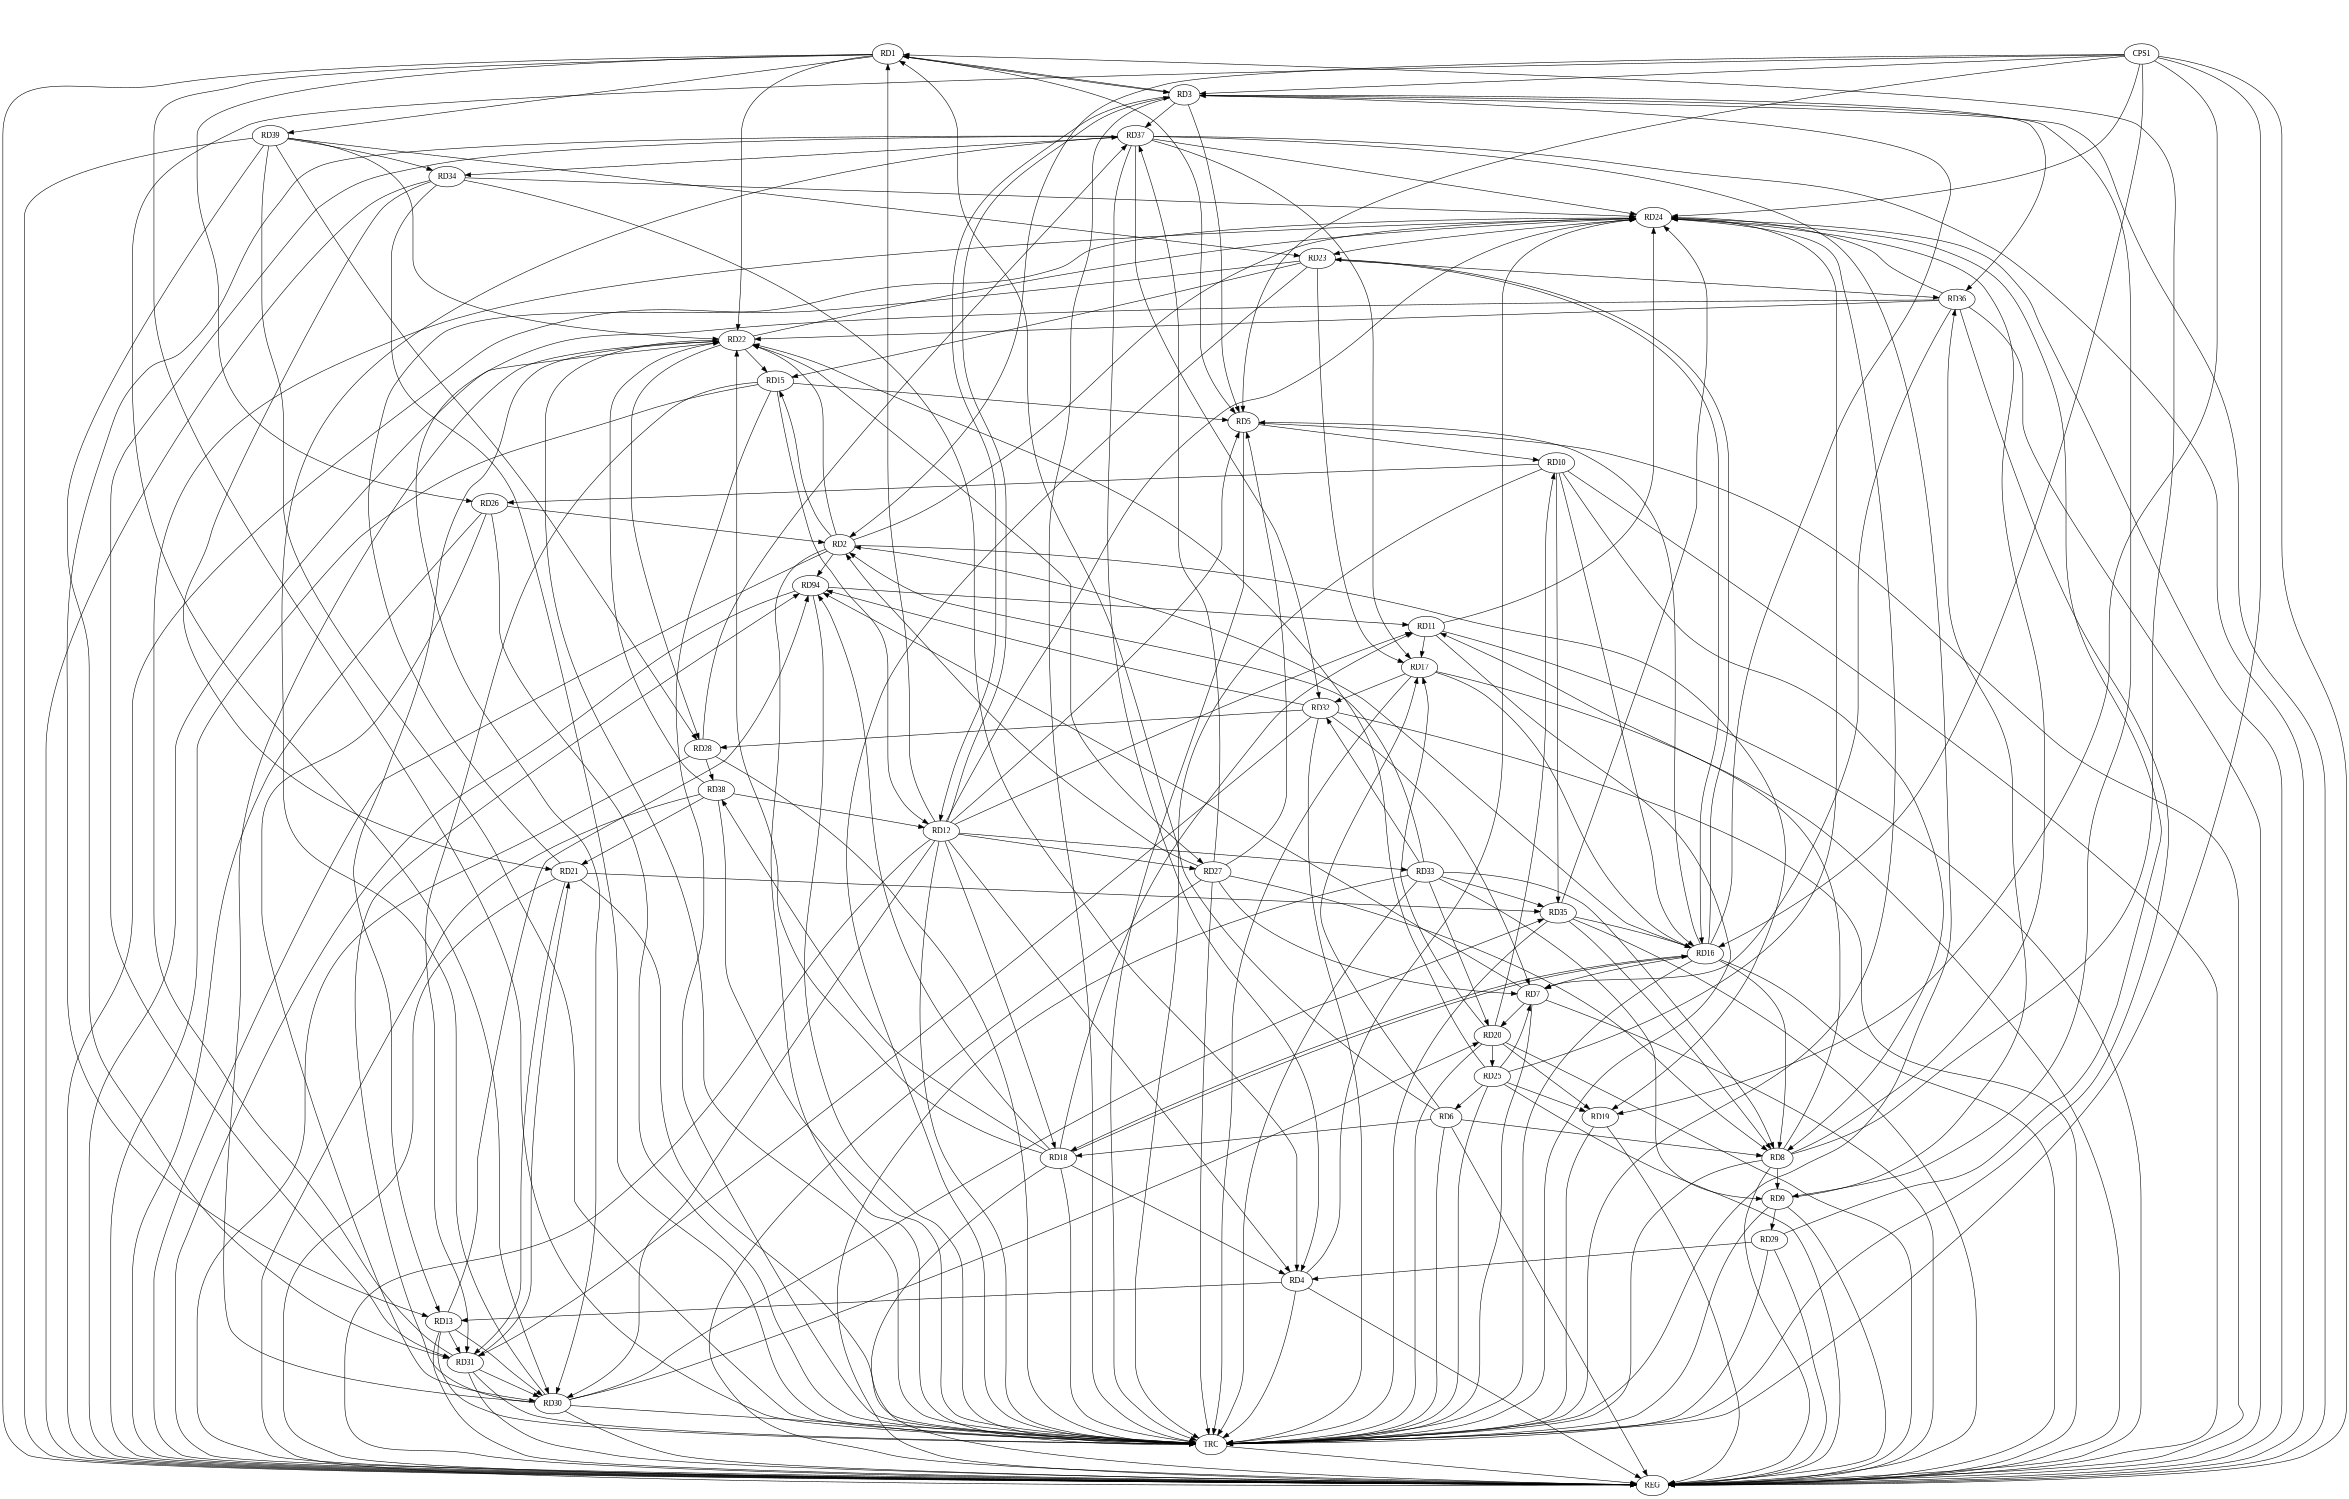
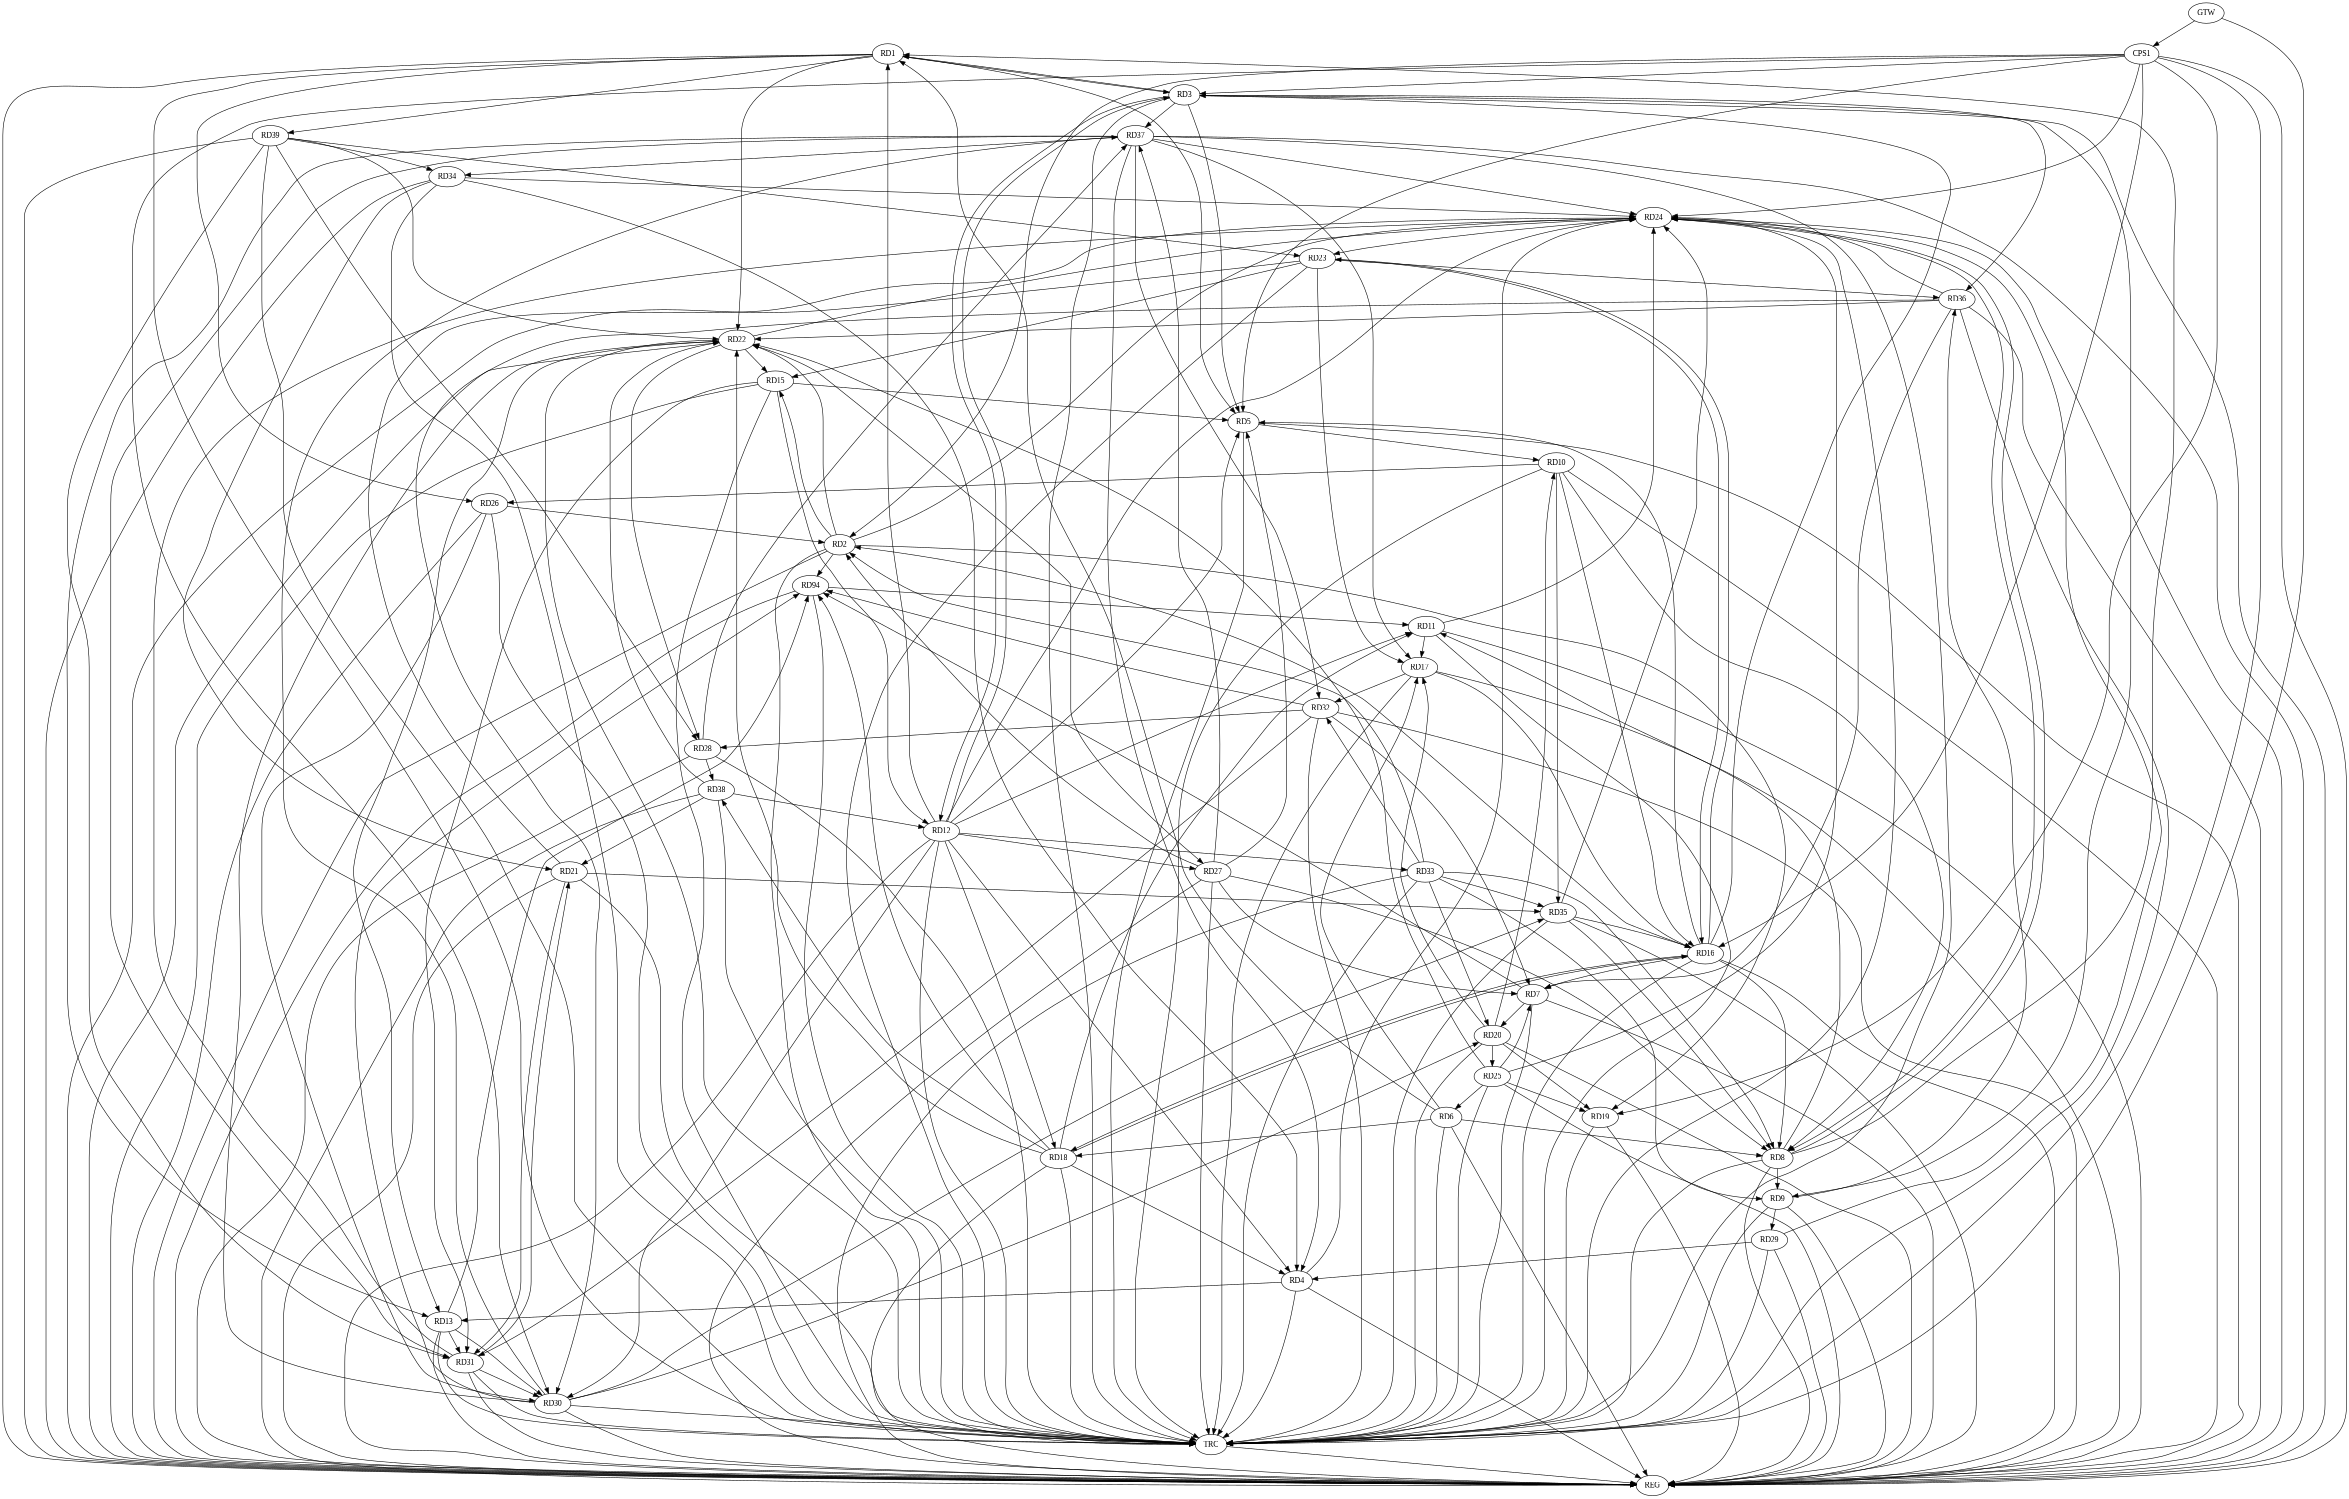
  strict digraph {
    fontname="Liberation Serif"
    node [fontname="Liberation Serif"]
    edge [fontname="Liberation Serif"]
    n1 [label=RD1]
    n2 [label=RD3]
    n3 [label=RD5]
    n4 [label=RD22]
    n5 [label=RD26]
    n6 [label=RD39]
    n7 [label=REG]
    n8 [label=TRC]
    n9 [label=RD9]
    n10 [label=RD12]
    n11 [label=RD36]
    n12 [label=RD37]
    n13 [label=RD10]
    n14 [label=RD15]
    n15 [label=RD24]
    n16 [label=RD13]
    n17 [label=RD27]
    n18 [label=RD28]
    n19 [label=RD2]
    n20 [label=RD30]
    n21 [label=RD31]
    n22 [label=RD23]
    n23 [label=RD34]
    n24 [label=RD94]
    n25 [label=RD19]
    n26 [label=RD11]
    n27 [label=RD8]
    n28 [label=RD29]
    n29 [label=RD4]
    n30 [label=RD18]
    n31 [label=RD33]
    n32 [label=RD7]
    n33 [label=RD17]
    n34 [label=RD32]
    n35 [label=RD16]
    n36 [label=RD35]
    n37 [label=RD6]
    n38 [label=RD38]
    n39 [label=RD20]
    n40 [label=RD25]
    n41 [label=RD21]
    n42 [label=CPS1]
+   n43 [label=GTW]
    n1 -> n2
    n1 -> n3
    n1 -> n4
    n1 -> n5
    n1 -> n6
    n1 -> n7
    n1 -> n8
    n2 -> n1
    n2 -> n3
    n2 -> n7
    n2 -> n8
    n2 -> n9
    n2 -> n10
    n2 -> n11
    n2 -> n12
    n3 -> n7
    n3 -> n8
    n3 -> n13
    n4 -> n7
    n4 -> n8
    n4 -> n14
    n4 -> n15
    n4 -> n16
    n4 -> n17
    n4 -> n18
    n5 -> n7
    n5 -> n8
    n5 -> n19
    n5 -> n20
    n6 -> n4
    n6 -> n7
    n6 -> n8
    n6 -> n18
    n6 -> n21
    n6 -> n22
    n6 -> n23
    n8 -> n7
    n9 -> n7
    n9 -> n8
    n9 -> n11
    n9 -> n28
    n10 -> n1
    n10 -> n2
    n10 -> n3
    n10 -> n7
    n10 -> n8
    n10 -> n15
    n10 -> n17
    n10 -> n20
    n10 -> n26
    n10 -> n29
    n10 -> n30
    n10 -> n31
    n11 -> n4
    n11 -> n7
    n11 -> n8
    n11 -> n15
    n11 -> n20
    n11 -> n32
    n12 -> n7
    n12 -> n8
    n12 -> n15
    n12 -> n16
    n12 -> n21
    n12 -> n23
    n12 -> n29
    n12 -> n33
    n12 -> n34
    n13 -> n5
    n13 -> n7
    n13 -> n8
    n13 -> n27
    n13 -> n35
    n13 -> n36
    n14 -> n3
    n14 -> n7
    n14 -> n8
    n14 -> n10
    n14 -> n21
    n15 -> n7
    n15 -> n8
    n15 -> n22
+   n15 -> n27
    n16 -> n7
    n16 -> n8
    n16 -> n20
    n16 -> n21
    n16 -> n24
    n17 -> n3
    n17 -> n7
    n17 -> n8
    n17 -> n12
    n17 -> n19
    n17 -> n27
    n17 -> n32
    n18 -> n7
    n18 -> n8
    n18 -> n12
    n18 -> n38
    n19 -> n4
    n19 -> n7
    n19 -> n8
    n19 -> n14
    n19 -> n15
    n19 -> n24
    n19 -> n25
    n20 -> n4
    n20 -> n7
    n20 -> n8
    n20 -> n12
    n20 -> n24
    n20 -> n36
    n20 -> n39
    n21 -> n7
    n21 -> n8
    n21 -> n15
    n21 -> n20
    n21 -> n41
    n22 -> n7
    n22 -> n8
    n22 -> n11
    n22 -> n14
    n22 -> n33
    n22 -> n35
    n23 -> n7
    n23 -> n8
    n23 -> n15
    n23 -> n29
    n23 -> n41
    n24 -> n7
    n24 -> n8
    n24 -> n26
    n25 -> n7
    n25 -> n8
    n26 -> n7
    n26 -> n8
    n26 -> n15
    n26 -> n33
    n27 -> n1
    n27 -> n7
    n27 -> n8
    n27 -> n9
    n27 -> n15
    n27 -> n26
    n28 -> n7
    n28 -> n8
    n28 -> n15
    n28 -> n29
    n29 -> n7
    n29 -> n8
    n29 -> n15
    n29 -> n16
    n30 -> n4
    n30 -> n7
    n30 -> n8
    n30 -> n24
    n30 -> n26
    n30 -> n29
    n30 -> n35
    n30 -> n38
    n31 -> n7
    n31 -> n8
    n31 -> n9
    n31 -> n19
    n31 -> n27
    n31 -> n34
    n31 -> n36
    n31 -> n39
    n32 -> n7
    n32 -> n8
    n32 -> n24
    n32 -> n39
    n33 -> n7
    n33 -> n8
    n33 -> n34
    n33 -> n35
    n34 -> n7
    n34 -> n8
    n34 -> n18
    n34 -> n21
    n34 -> n24
    n34 -> n32
    n35 -> n2
    n35 -> n3
    n35 -> n7
    n35 -> n8
    n35 -> n19
    n35 -> n22
    n35 -> n27
    n35 -> n30
    n35 -> n32
    n36 -> n7
    n36 -> n8
    n36 -> n15
    n36 -> n27
    n36 -> n35
    n37 -> n1
    n37 -> n7
    n37 -> n8
    n37 -> n27
    n37 -> n30
    n37 -> n33
    n38 -> n4
    n38 -> n7
    n38 -> n8
    n38 -> n10
    n38 -> n41
    n39 -> n7
    n39 -> n8
    n39 -> n13
    n39 -> n25
    n39 -> n33
    n39 -> n40
    n40 -> n4
    n40 -> n7
    n40 -> n8
    n40 -> n15
    n40 -> n25
    n40 -> n32
    n40 -> n37
    n41 -> n7
    n41 -> n8
    n41 -> n15
    n41 -> n21
    n41 -> n36
    n42 -> n2
    n42 -> n3
    n42 -> n7
    n42 -> n8
    n42 -> n15
    n42 -> n19
    n42 -> n20
    n42 -> n25
    n42 -> n35
+   n43 -> n8
+   n43 -> n42
  }
